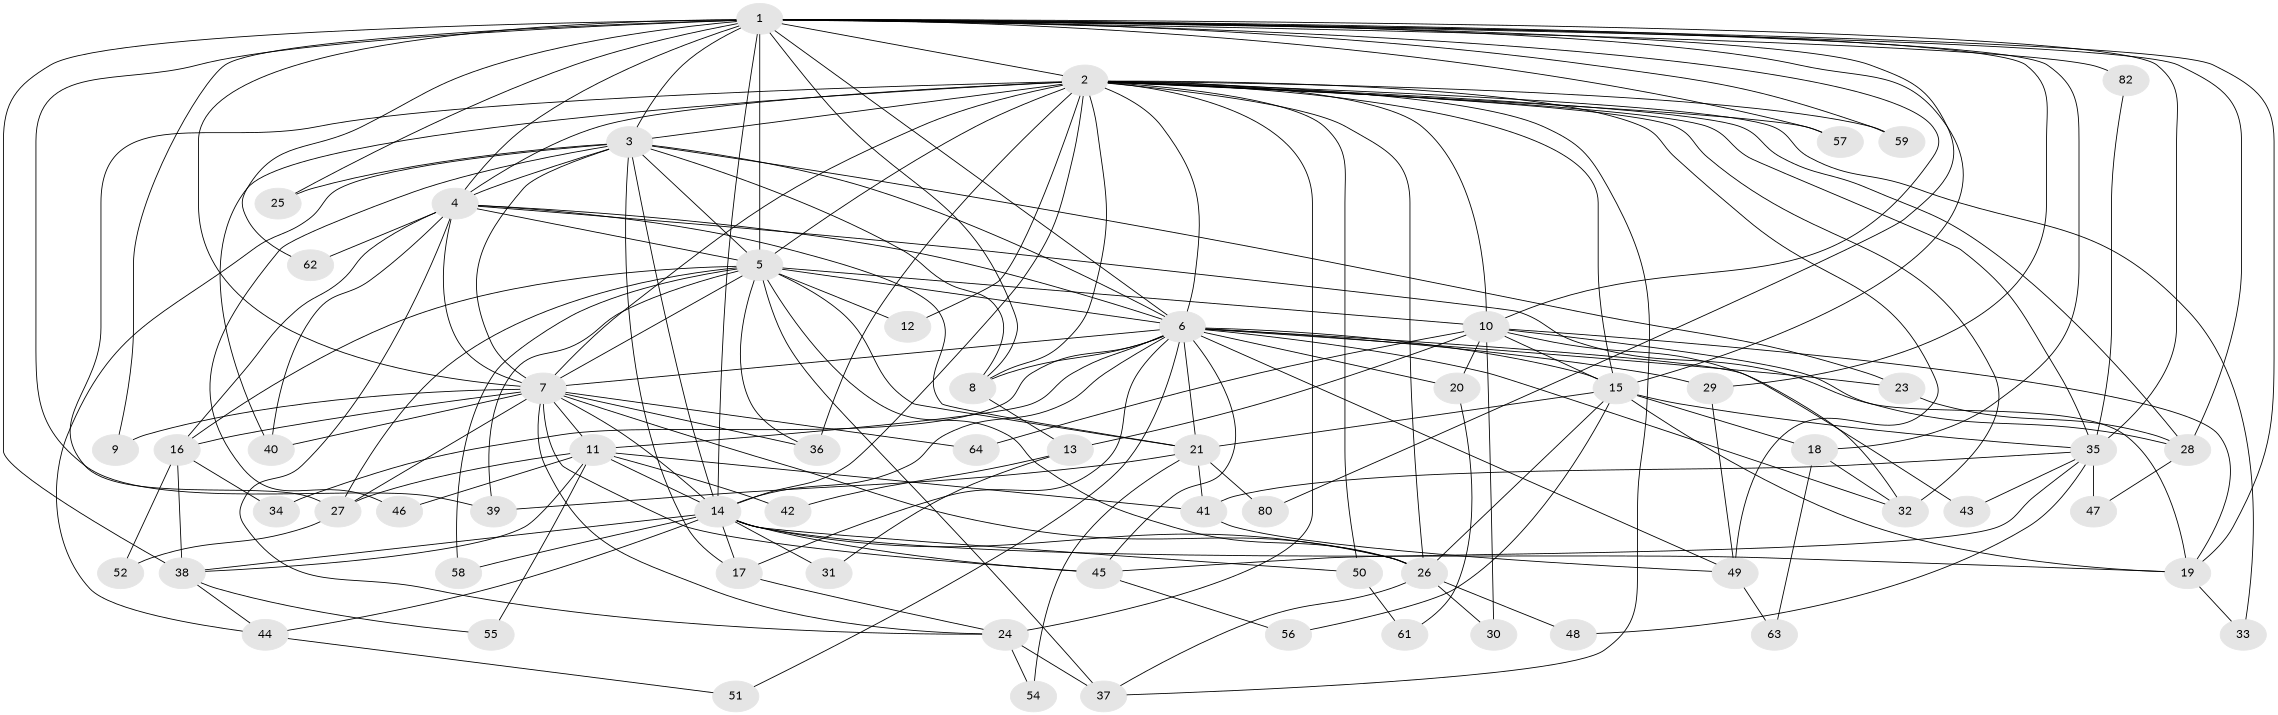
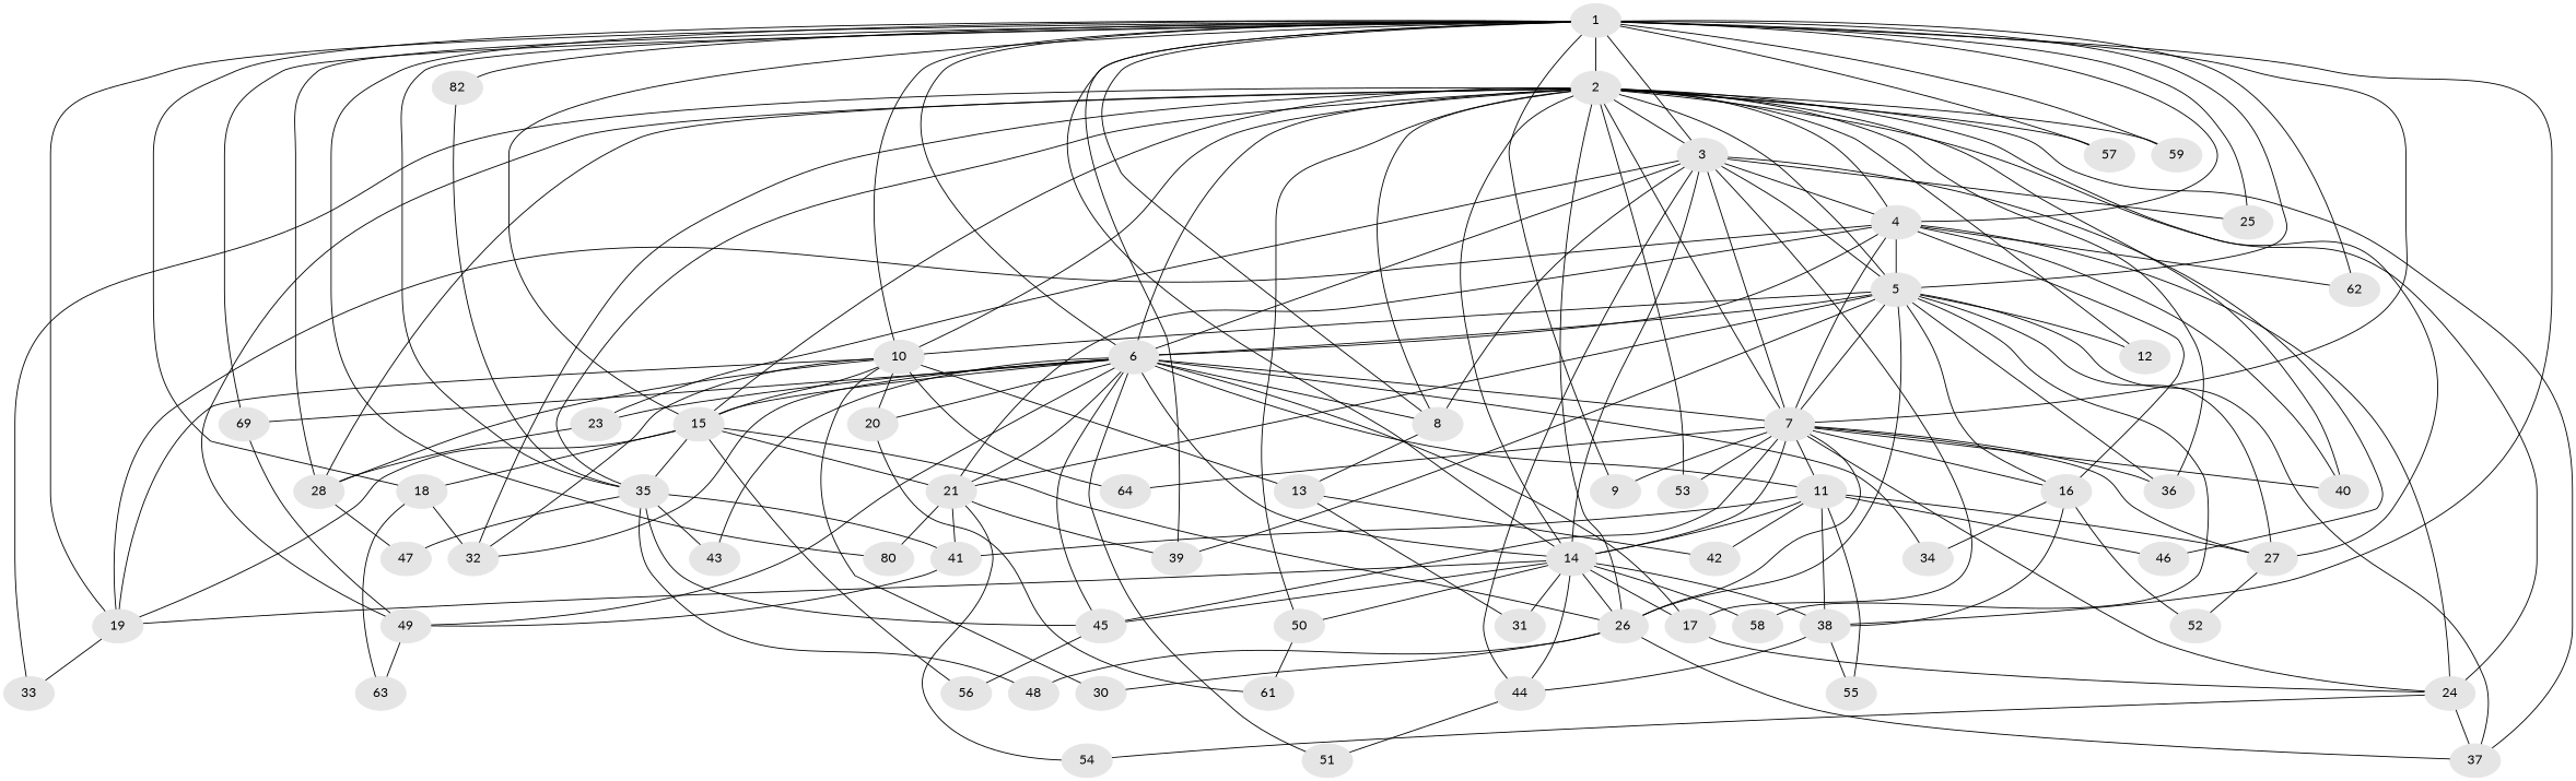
  graph {
    fontname=Lato
    node [color=gray90 fontname=Lato style=filled]
    edge [fontname=Lato weight=1.0]
    1
    2
    3
    4
    5
    6
    7
    8
    9
    10
    14
    15
    18
    19
    n15 [label=82]
    25
    28
-   29
+   29 [label=69]
    35
    38
    39
    57
    59
    n24 [label=80]
    62
    12
    24
    26
    27
    32
    33
    36
    37
    40
    49
    50
+   53
    17
    23
    44
    46
    16
    21
    58
    11
    20
    34
    43
    45
    51
    64
    13
    30
    31
    56
    63
    47
    41
    48
    55
    54
    52
    61
    42
    1 -- 2 [weight=4.0]
    1 -- 3 [weight=2.0]
    1 -- 4 [weight=2.0]
    1 -- 5 [weight=3.0]
    1 -- 6 [weight=2.0]
    1 -- 7 [weight=4.0]
    1 -- 8
    1 -- 9
    1 -- 10
    1 -- 14
    1 -- 15
    1 -- 18
    1 -- 19
    1 -- n15
    1 -- 25 [weight=2.0]
    1 -- 28
    1 -- 29
    1 -- 35
    1 -- 38
    1 -- 39 [weight=2.0]
    1 -- 57
    1 -- 59
    1 -- n24
    1 -- 62
    2 -- 3 [weight=2.0]
    2 -- 4 [weight=2.0]
    2 -- 5 [weight=3.0]
    2 -- 6 [weight=2.0]
    2 -- 7 [weight=4.0]
    2 -- 8
    2 -- 10
    2 -- 14
    2 -- 15
    2 -- 28
    2 -- 35
    2 -- 57
    2 -- 59
    2 -- 12
    2 -- 24
    2 -- 26
    2 -- 27 [weight=2.0]
    2 -- 32 [weight=5.0]
    2 -- 33
    2 -- 36
    2 -- 37
    2 -- 40
    2 -- 49
    2 -- 50
+   2 -- 53
    3 -- 4
    3 -- 5
    3 -- 6
    3 -- 7 [weight=3.0]
    3 -- 8
    3 -- 14
    3 -- 25
    3 -- 17
    3 -- 23
    3 -- 44
    3 -- 46
    4 -- 5 [weight=2.0]
    4 -- 6
    4 -- 7 [weight=3.0]
    4 -- 19
    4 -- 62
    4 -- 24 [weight=2.0]
    4 -- 40
    4 -- 16
    4 -- 21 [weight=5.0]
    5 -- 6
    5 -- 7 [weight=2.0]
    5 -- 10
    5 -- 39
    5 -- 12
    5 -- 26
    5 -- 27
    5 -- 36
    5 -- 37
    5 -- 16 [weight=2.0]
    5 -- 21
    5 -- 58
    6 -- 7 [weight=3.0]
    6 -- 8
    6 -- 14
    6 -- 15
    6 -- 29
    6 -- 32
    6 -- 49
    6 -- 17
    6 -- 23
    6 -- 21
    6 -- 11
    6 -- 20
    6 -- 34
    6 -- 43
    6 -- 45
    6 -- 51
    7 -- 9
    7 -- 14 [weight=10.0]
    7 -- 24
    7 -- 26
    7 -- 27
    7 -- 36
    7 -- 40
+   7 -- 53
    7 -- 16 [weight=3.0]
    7 -- 11
    7 -- 45 [weight=2.0]
    7 -- 64
    8 -- 13
    10 -- 15
    10 -- 19
    10 -- 28
    10 -- 32
    10 -- 20
    10 -- 64
    10 -- 13
    10 -- 30
    14 -- 19
    14 -- 38
    14 -- 26
    14 -- 50
    14 -- 17
    14 -- 44
    14 -- 58
    14 -- 45 [weight=2.0]
    14 -- 31
    15 -- 18
    15 -- 19
    15 -- 35
    15 -- 26
    15 -- 21
    15 -- 56
    18 -- 32
    18 -- 63
    19 -- 33
    n15 -- 35
    28 -- 47
    29 -- 49
    35 -- 43
    35 -- 45
    35 -- 47
    35 -- 41
    35 -- 48
    38 -- 44
    38 -- 55
    24 -- 37
    24 -- 54
    26 -- 37
    26 -- 30
    26 -- 48
    27 -- 52
    49 -- 63
    50 -- 61
    17 -- 24
    23 -- 28
    44 -- 51
    16 -- 38
    16 -- 34
    16 -- 52
    21 -- 39
    21 -- n24
    21 -- 41
    21 -- 54
    11 -- 14
    11 -- 38
    11 -- 27
    11 -- 46
    11 -- 41
    11 -- 55
    11 -- 42
    20 -- 61
    45 -- 56
    13 -- 31
    13 -- 42
    41 -- 49
  }
